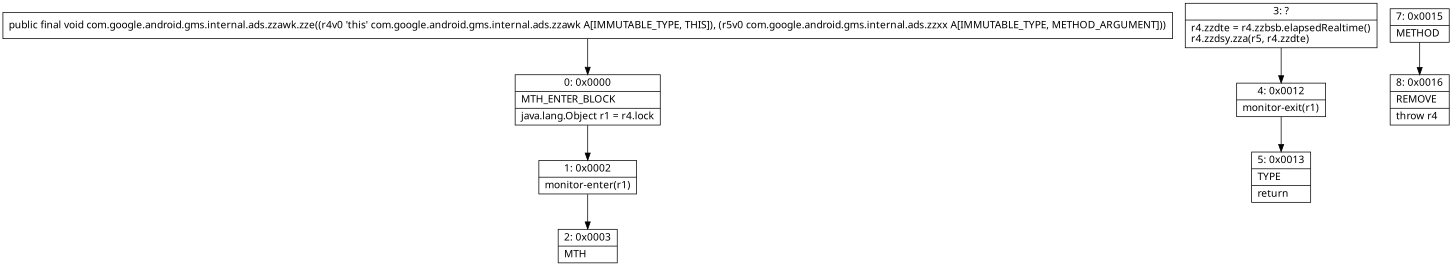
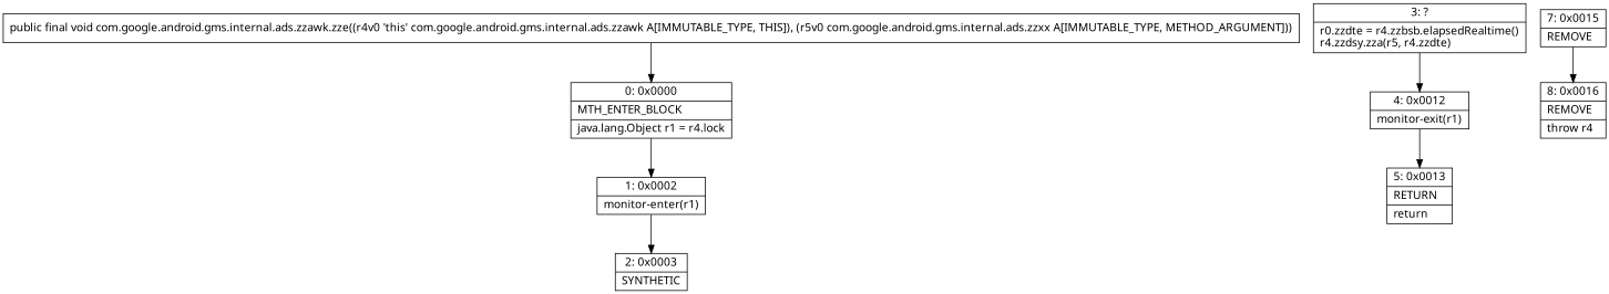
  digraph {
    fontname="Noto Sans"
    node [fontname="Noto Sans" shape=record]
    edge [fontname="Noto Sans"]
    n1 [label="{0\:\ 0x0000|MTH_ENTER_BLOCK\l|java.lang.Object r1 = r4.lock\l}"]
    n2 [label="{1\:\ 0x0002|monitor\-enter(r1)\l}"]
-   n3 [label="{2\:\ 0x0003|MTH\l}"]
-   n4 [label="{3\:\ ?|r4.zzdte = r4.zzbsb.elapsedRealtime()\lr4.zzdsy.zza(r5, r4.zzdte)\l}"]
+   n3 [label="{2\:\ 0x0003|SYNTHETIC\l}"]
+   n4 [label="{3\:\ ?|r0.zzdte = r4.zzbsb.elapsedRealtime()\lr4.zzdsy.zza(r5, r4.zzdte)\l}"]
    n5 [label="{4\:\ 0x0012|monitor\-exit(r1)\l}"]
-   n6 [label="{5\:\ 0x0013|TYPE\l|return\l}"]
-   n7 [label="{7\:\ 0x0015|METHOD\l}"]
+   n6 [label="{5\:\ 0x0013|RETURN\l|return\l}"]
+   n7 [label="{7\:\ 0x0015|REMOVE\l}"]
    n8 [label="{8\:\ 0x0016|REMOVE\l|throw r4\l}"]
    n9 [label="{public final void com.google.android.gms.internal.ads.zzawk.zze((r4v0 'this' com.google.android.gms.internal.ads.zzawk A[IMMUTABLE_TYPE, THIS]), (r5v0 com.google.android.gms.internal.ads.zzxx A[IMMUTABLE_TYPE, METHOD_ARGUMENT])) }"]
    n1 -> n2
    n2 -> n3
    n4 -> n5
    n5 -> n6
    n7 -> n8
    n9 -> n1
  }
